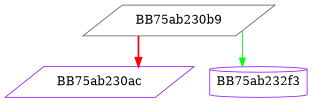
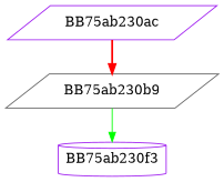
  digraph {
    splines=ortho
    node [color=purple shape=parallelogram]
    BB75ab230b9 [color=gray40]
    BB75ab230ac
-   BB75ab230f3 [shape=cylinder label=BB75ab232f3]
+   BB75ab230f3 [shape=cylinder]
    BB75ab230b9 -> BB75ab230f3 [color=green style=solid]
-   BB75ab230b9 -> BB75ab230ac [color=red style=bold]
+   BB75ab230ac -> BB75ab230b9 [color=red style=bold]
  }
